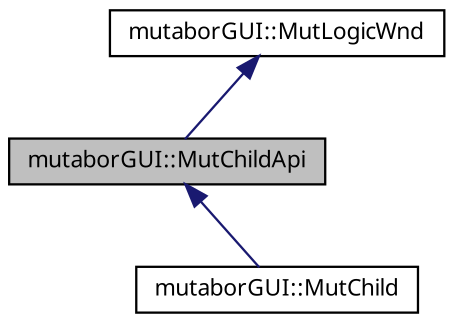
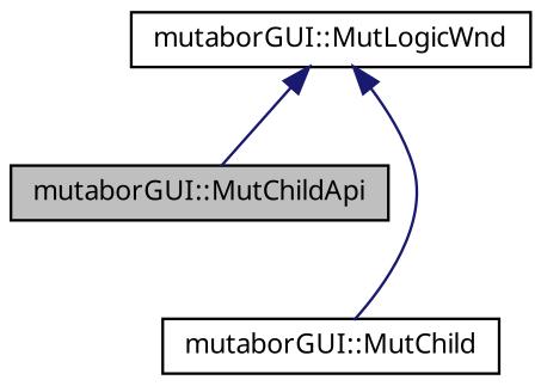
  digraph {
    node [color=black fillcolor=white fontname=Sans fontsize=10 shape=record style=filled]
    edge [color=midnightblue dir=back fontname=Sans fontsize=10 labelfontname=Sans labelfontsize=10 style=solid]
    n1 [fillcolor=grey75 fontcolor=black height=0.2 label="mutaborGUI::MutChildApi" width=0.4]
    n2 [height=0.2 label="mutaborGUI::MutChild" width=0.4]
    n3 [height=0.2 label="mutaborGUI::MutLogicWnd" width=0.4]
-   n1 -> n2
+   n3 -> n2
    n3 -> n1
  }
